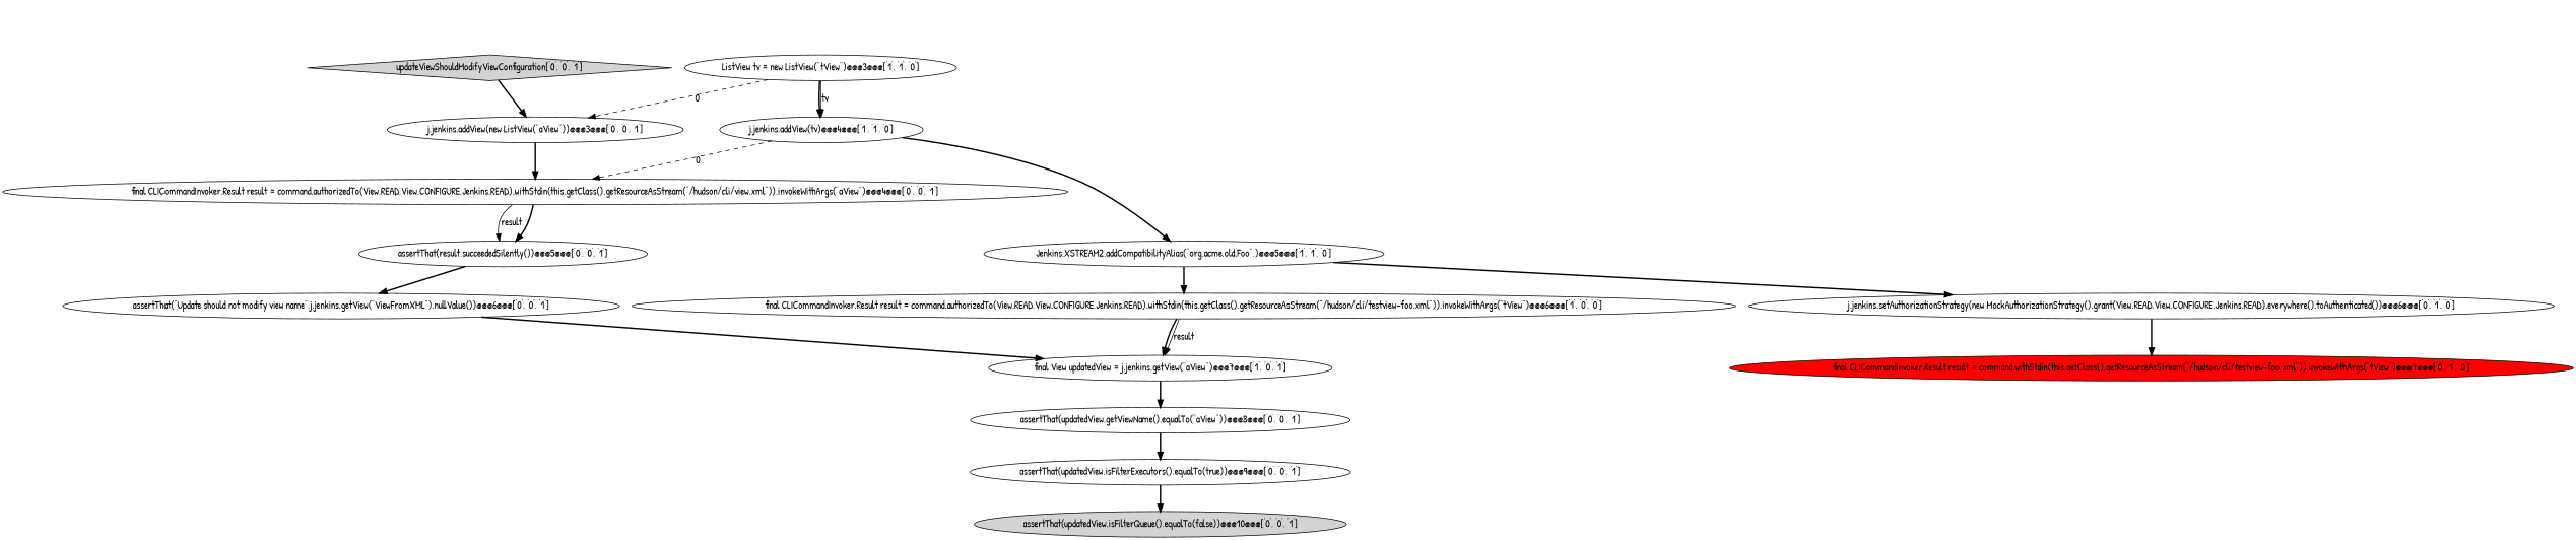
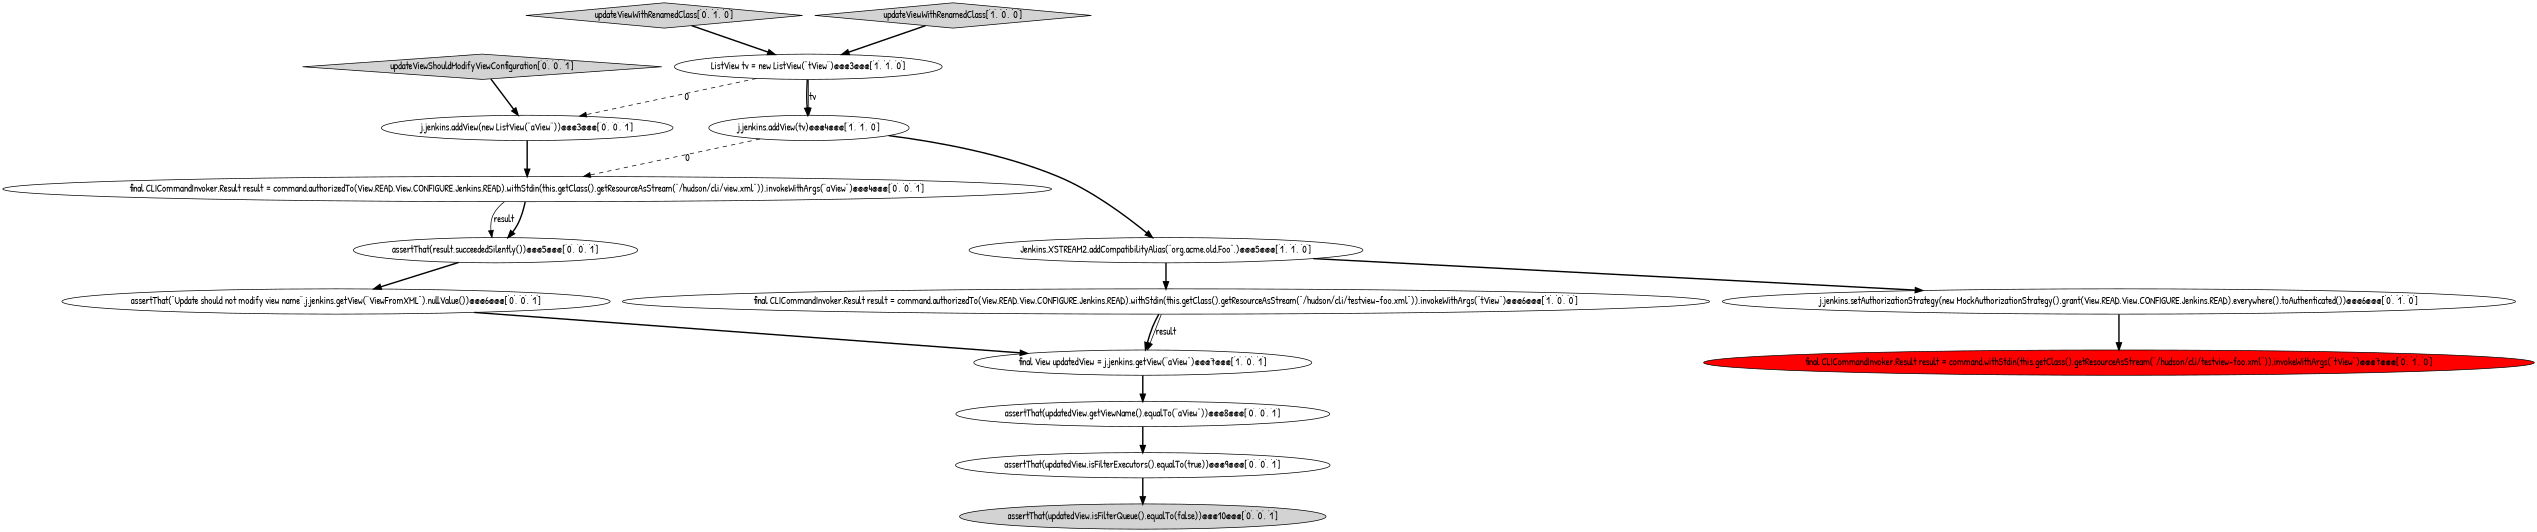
  digraph {
    fontname="Patrick Hand"
    node [fillcolor=white fontname="Patrick Hand" shape=ellipse style=filled]
    edge [fontname="Patrick Hand" style=bold]
    n1 [label="final View updatedView = j.jenkins.getView(\"aView\")@@@7@@@['1', '0', '1']"]
    n2 [label="assertThat(updatedView.getViewName(),equalTo(\"aView\"))@@@8@@@['0', '0', '1']"]
    n3 [label="assertThat(updatedView.isFilterExecutors(),equalTo(true))@@@9@@@['0', '0', '1']"]
    n4 [fillcolor=red label="final CLICommandInvoker.Result result = command.withStdin(this.getClass().getResourceAsStream(\"/hudson/cli/testview-foo.xml\")).invokeWithArgs(\"tView\")@@@7@@@['0', '1', '0']"]
    n5 [fillcolor=lightgray label="updateViewShouldModifyViewConfiguration['0', '0', '1']" shape=diamond]
    n6 [label="j.jenkins.addView(new ListView(\"aView\"))@@@3@@@['0', '0', '1']"]
    n7 [label="final CLICommandInvoker.Result result = command.authorizedTo(View.READ,View.CONFIGURE,Jenkins.READ).withStdin(this.getClass().getResourceAsStream(\"/hudson/cli/view.xml\")).invokeWithArgs(\"aView\")@@@4@@@['0', '0', '1']"]
    n8 [label="assertThat(\"Update should not modify view name\",j.jenkins.getView(\"ViewFromXML\"),nullValue())@@@6@@@['0', '0', '1']"]
    n9 [fillcolor=lightgray label="assertThat(updatedView.isFilterQueue(),equalTo(false))@@@10@@@['0', '0', '1']"]
    n10 [label="assertThat(result,succeededSilently())@@@5@@@['0', '0', '1']"]
    n11 [label="j.jenkins.setAuthorizationStrategy(new MockAuthorizationStrategy().grant(View.READ,View.CONFIGURE,Jenkins.READ).everywhere().toAuthenticated())@@@6@@@['0', '1', '0']"]
+   n12 [fillcolor=lightgray label="updateViewWithRenamedClass['0', '1', '0']" shape=diamond]
    n13 [label="ListView tv = new ListView(\"tView\")@@@3@@@['1', '1', '0']"]
    n14 [label="j.jenkins.addView(tv)@@@4@@@['1', '1', '0']"]
    n15 [label="Jenkins.XSTREAM2.addCompatibilityAlias(\"org.acme.old.Foo\",)@@@5@@@['1', '1', '0']"]
+   n16 [fillcolor=lightgray label="updateViewWithRenamedClass['1', '0', '0']" shape=diamond]
    n17 [label="final CLICommandInvoker.Result result = command.authorizedTo(View.READ,View.CONFIGURE,Jenkins.READ).withStdin(this.getClass().getResourceAsStream(\"/hudson/cli/testview-foo.xml\")).invokeWithArgs(\"tView\")@@@6@@@['1', '0', '0']"]
    n1 -> n2
    n2 -> n3
    n3 -> n9
    n5 -> n6
    n6 -> n7
    n7 -> n10
    n7 -> n10 [label=result style=solid]
    n8 -> n1
    n10 -> n8
    n11 -> n4
+   n12 -> n13
    n13 -> n6 [label=0 style=dashed]
    n13 -> n14
    n13 -> n14 [label=tv style=solid]
    n14 -> n7 [label=0 style=dashed]
    n14 -> n15
    n15 -> n11
    n15 -> n17
+   n16 -> n13
    n17 -> n1 [label=result style=solid]
    n17 -> n1
  }
